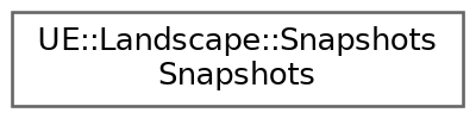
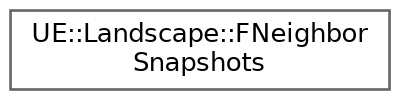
  digraph {
    rankdir=LR
-   n1 [color=grey40 fillcolor=white fontname=Helvetica fontsize=10 height=0.2 label="UE::Landscape::Snapshots\lSnapshots" shape=box style=filled width=0.4]
+   n1 [color=grey40 fillcolor=white fontname=Helvetica fontsize=10 height=0.2 label="UE::Landscape::FNeighbor\lSnapshots" shape=box style=filled width=0.4]
  }
